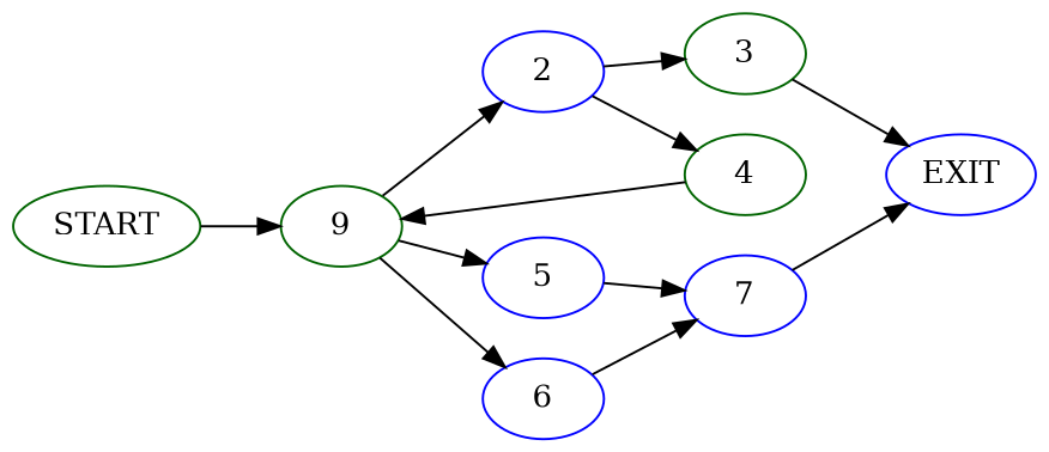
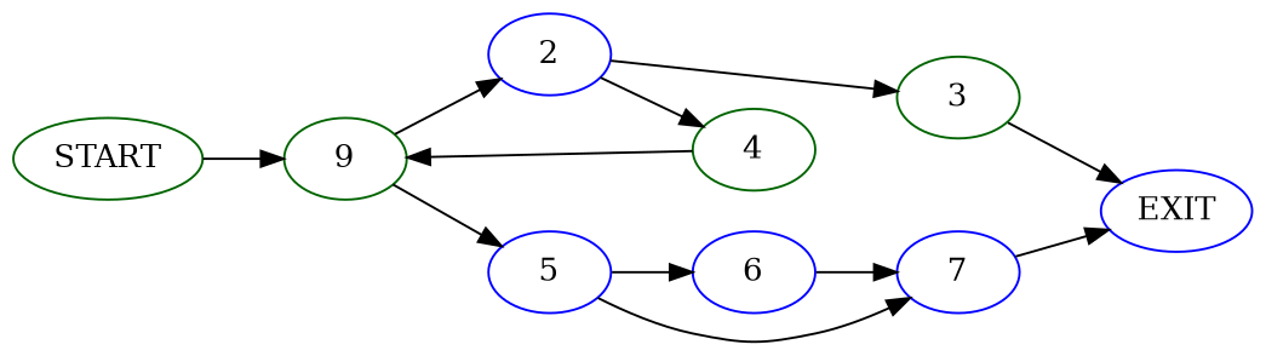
  digraph {
    rankdir=LR
    node [color=blue]
    n1 [color=darkgreen label=START]
    n2 [color=darkgreen label=9]
    2
    5
    3 [color=darkgreen]
    4 [color=darkgreen]
    6
    7
    n9 [label=EXIT]
    n1 -> n2
    n2 -> 2
    n2 -> 5
    2 -> 3
    2 -> 4
-   n2 -> 6
+   5 -> 6
    5 -> 7
    3 -> n9
    4 -> n2
    6 -> 7
    7 -> n9
  }
